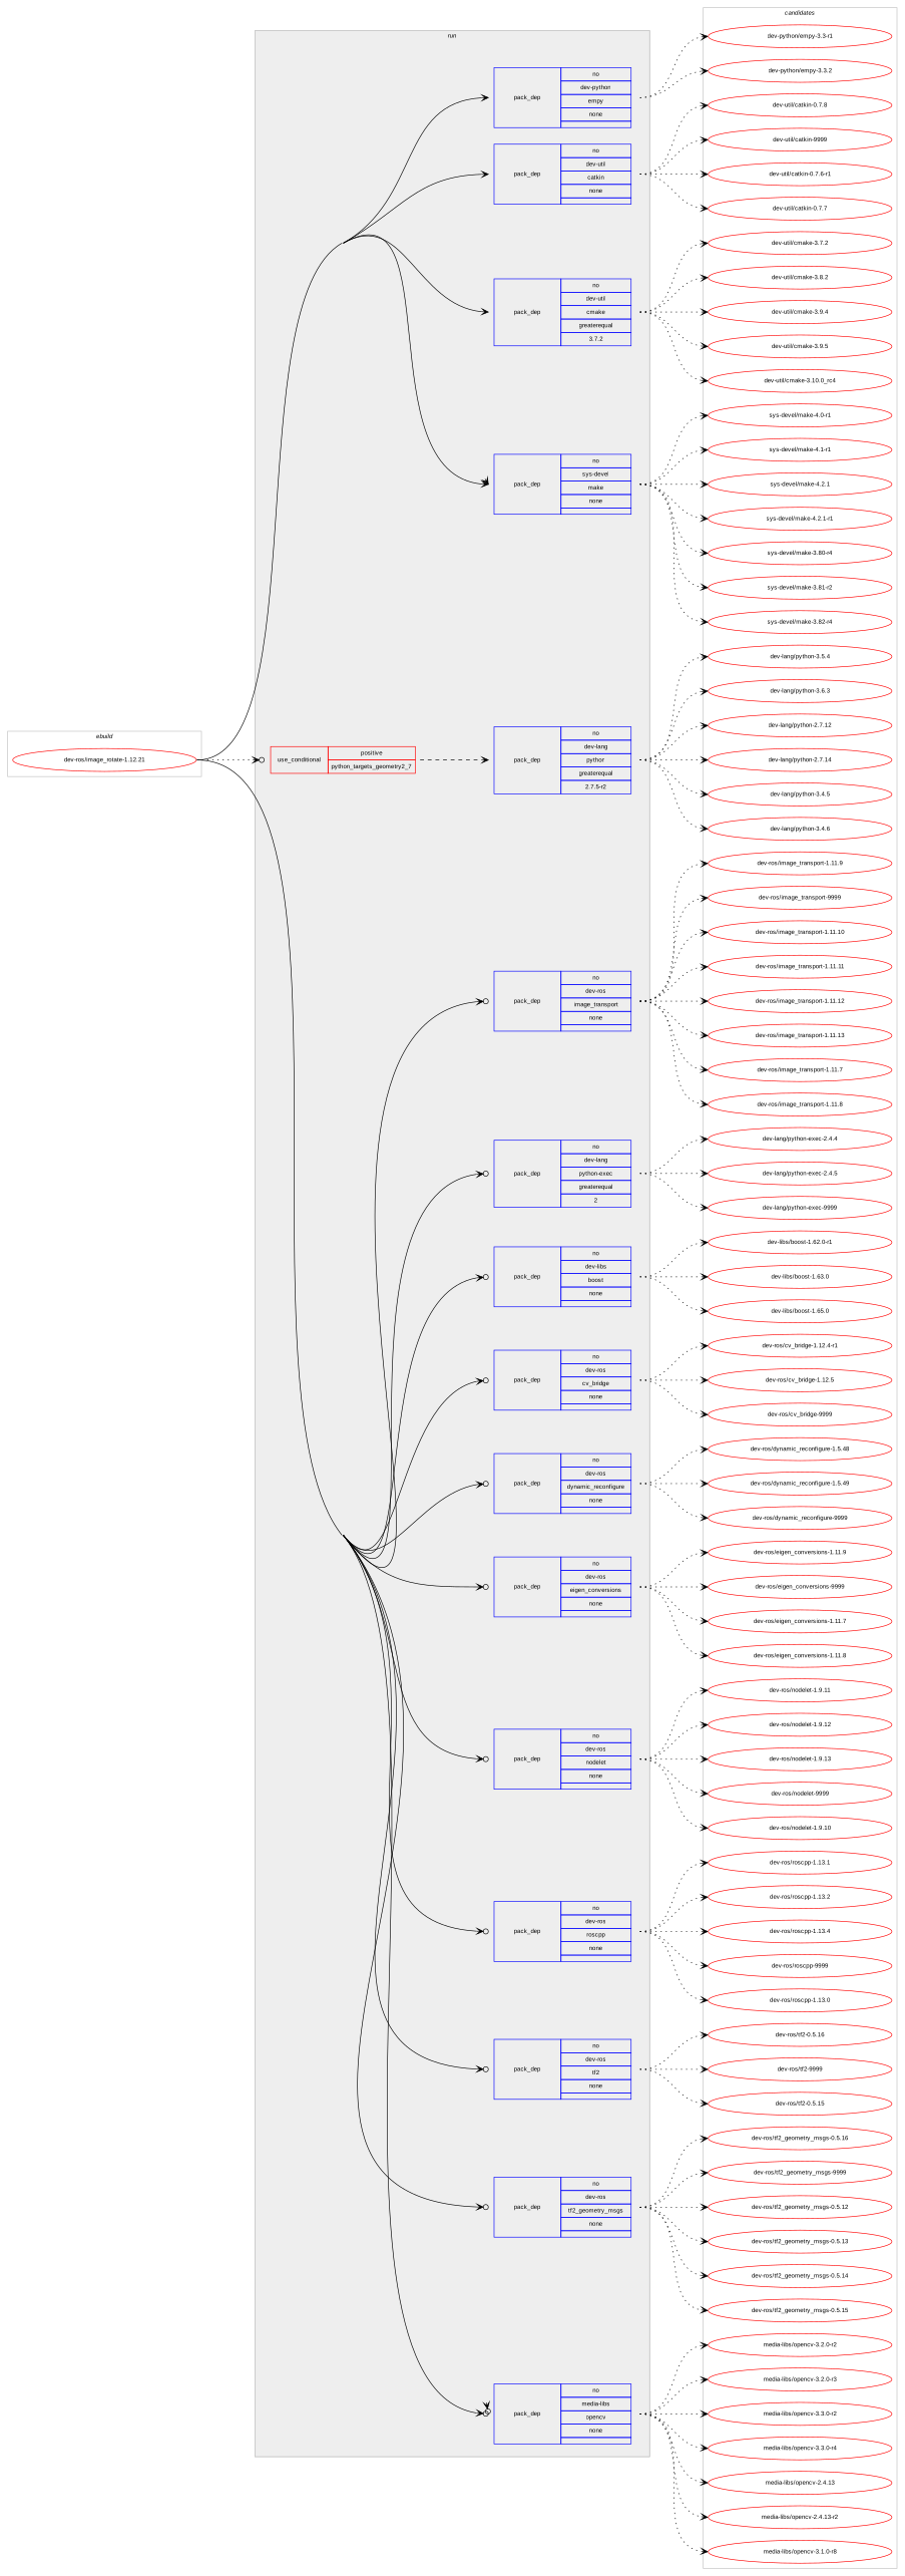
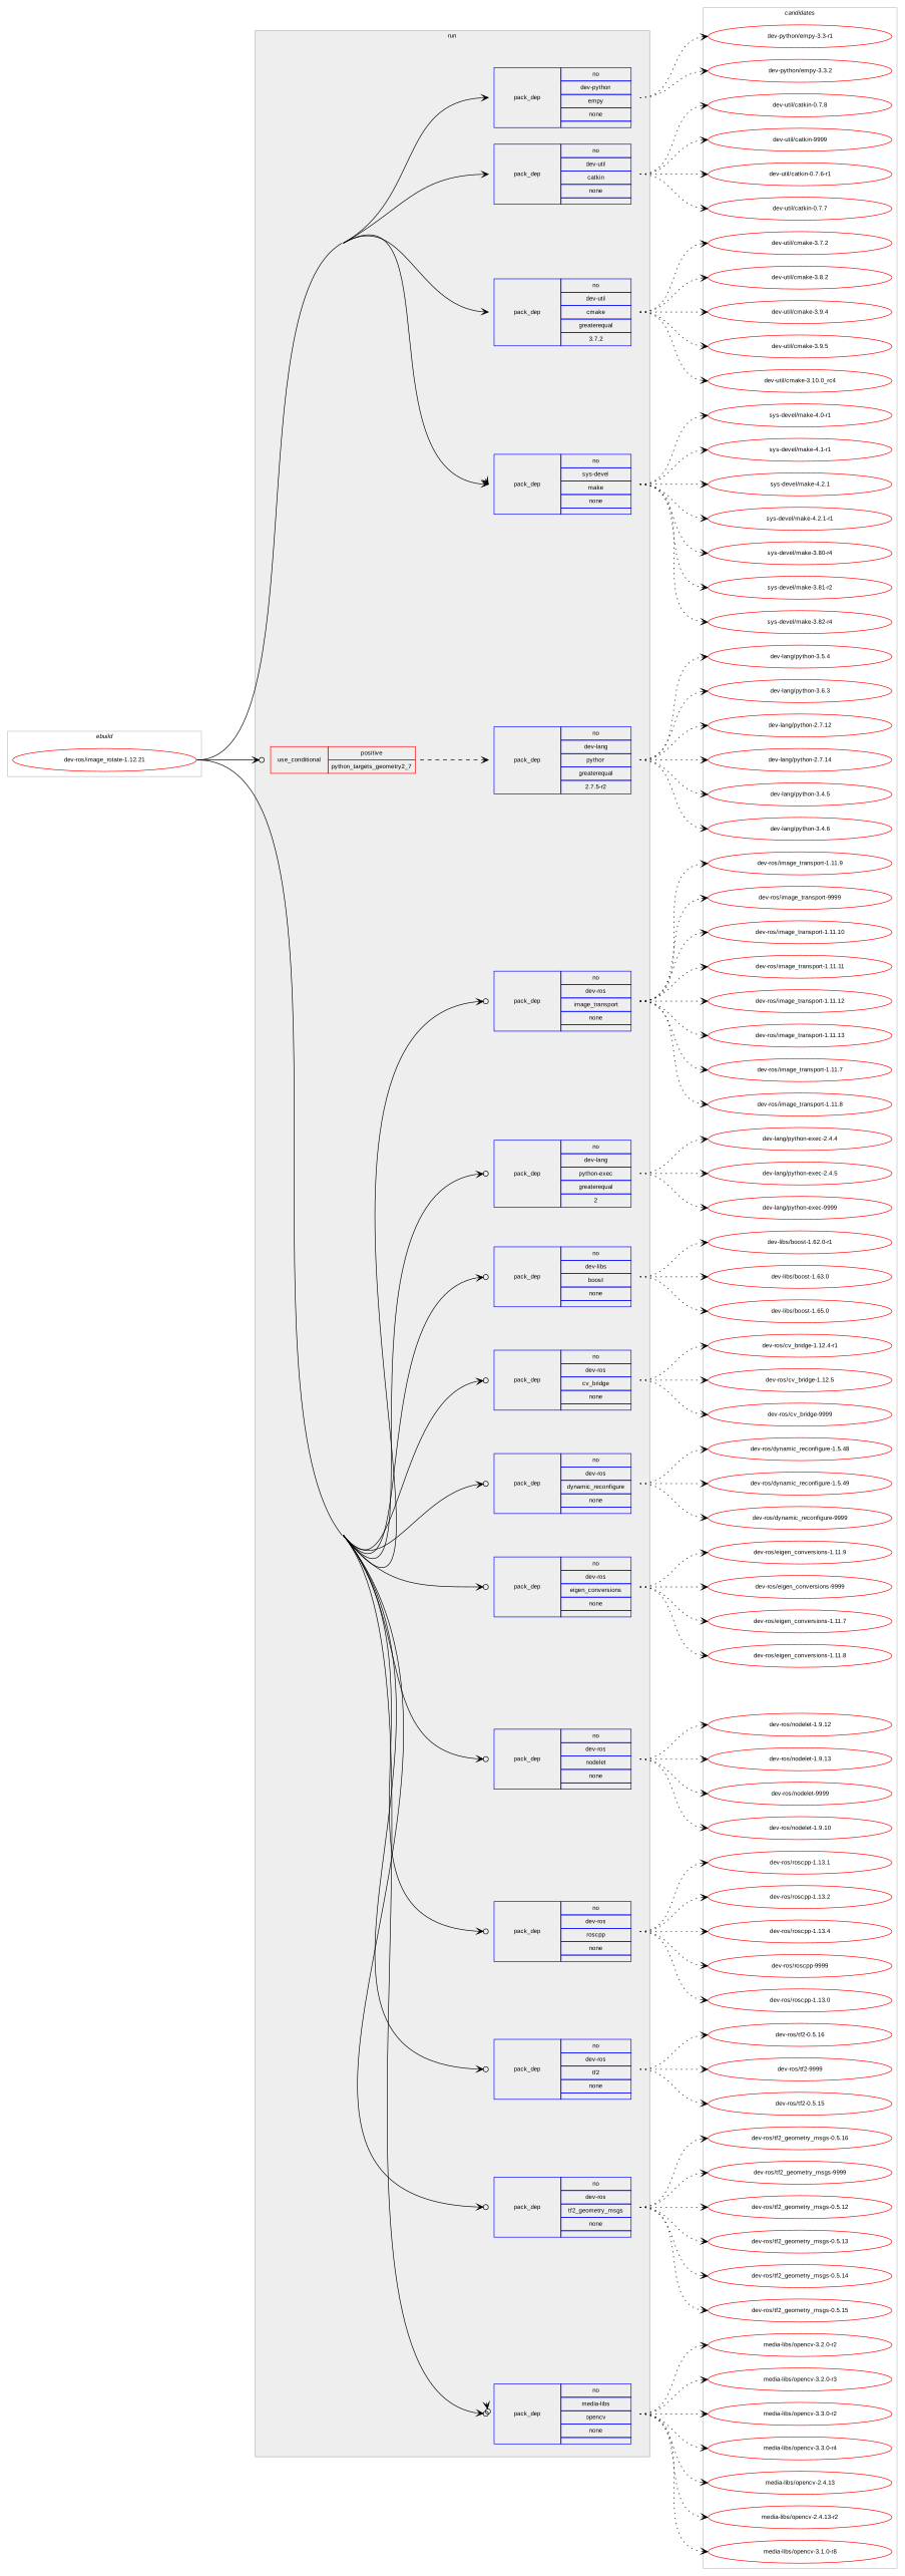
  digraph {
    compound=true
    concentrate=true
    fontname="Liberation Sans"
    fontsize=10
    newrank=true
    rankdir=LR
    ranksep=1.5
    node [color=red fontname="Liberation Sans" fontsize=10]
    edge [arrowhead=vee fontname="Liberation Sans" headport=w style=dotted tailport=e weight=100]
    n1 [label="dev-ros/image_rotate-1.12.21" width=4]
    n2 [color=blue label=<<TABLE BORDER="0" CELLBORDER="1" CELLSPACING="0" CELLPADDING="4" WIDTH="220"><TR><TD ROWSPAN="6" CELLPADDING="30">pack_dep</TD></TR><TR><TD WIDTH="110">no</TD></TR><TR><TD>dev-python</TD></TR><TR><TD>empy</TD></TR><TR><TD>none</TD></TR><TR><TD></TD></TR></TABLE>> shape=none]
    n3 [color=blue label=<<TABLE BORDER="0" CELLBORDER="1" CELLSPACING="0" CELLPADDING="4" WIDTH="220"><TR><TD ROWSPAN="6" CELLPADDING="30">pack_dep</TD></TR><TR><TD WIDTH="110">no</TD></TR><TR><TD>dev-util</TD></TR><TR><TD>catkin</TD></TR><TR><TD>none</TD></TR><TR><TD></TD></TR></TABLE>> shape=none]
    n4 [color=blue label=<<TABLE BORDER="0" CELLBORDER="1" CELLSPACING="0" CELLPADDING="4" WIDTH="220"><TR><TD ROWSPAN="6" CELLPADDING="30">pack_dep</TD></TR><TR><TD WIDTH="110">no</TD></TR><TR><TD>dev-util</TD></TR><TR><TD>cmake</TD></TR><TR><TD>greaterequal</TD></TR><TR><TD>3.7.2</TD></TR></TABLE>> shape=none]
    n5 [color=blue label=<<TABLE BORDER="0" CELLBORDER="1" CELLSPACING="0" CELLPADDING="4" WIDTH="220"><TR><TD ROWSPAN="6" CELLPADDING="30">pack_dep</TD></TR><TR><TD WIDTH="110">no</TD></TR><TR><TD>sys-devel</TD></TR><TR><TD>make</TD></TR><TR><TD>none</TD></TR><TR><TD></TD></TR></TABLE>> shape=none]
    n6 [color=blue label=<<TABLE BORDER="0" CELLBORDER="1" CELLSPACING="0" CELLPADDING="4" WIDTH="220"><TR><TD ROWSPAN="6" CELLPADDING="30">pack_dep</TD></TR><TR><TD WIDTH="110">no</TD></TR><TR><TD>dev-lang</TD></TR><TR><TD>python</TD></TR><TR><TD>greaterequal</TD></TR><TR><TD>2.7.5-r2</TD></TR></TABLE>> shape=none]
    n7 [label=<<TABLE BORDER="0" CELLBORDER="1" CELLSPACING="0" CELLPADDING="4"><TR><TD ROWSPAN="3" CELLPADDING="10">use_conditional</TD></TR><TR><TD>positive</TD></TR><TR><TD>python_targets_geometry2_7</TD></TR></TABLE>> shape=none]
    n8 [color=blue label=<<TABLE BORDER="0" CELLBORDER="1" CELLSPACING="0" CELLPADDING="4" WIDTH="220"><TR><TD ROWSPAN="6" CELLPADDING="30">pack_dep</TD></TR><TR><TD WIDTH="110">no</TD></TR><TR><TD>dev-ros</TD></TR><TR><TD>image_transport</TD></TR><TR><TD>none</TD></TR><TR><TD></TD></TR></TABLE>> shape=none]
    n9 [color=blue label=<<TABLE BORDER="0" CELLBORDER="1" CELLSPACING="0" CELLPADDING="4" WIDTH="220"><TR><TD ROWSPAN="6" CELLPADDING="30">pack_dep</TD></TR><TR><TD WIDTH="110">no</TD></TR><TR><TD>dev-lang</TD></TR><TR><TD>python-exec</TD></TR><TR><TD>greaterequal</TD></TR><TR><TD>2</TD></TR></TABLE>> shape=none]
    n10 [color=blue label=<<TABLE BORDER="0" CELLBORDER="1" CELLSPACING="0" CELLPADDING="4" WIDTH="220"><TR><TD ROWSPAN="6" CELLPADDING="30">pack_dep</TD></TR><TR><TD WIDTH="110">no</TD></TR><TR><TD>dev-libs</TD></TR><TR><TD>boost</TD></TR><TR><TD>none</TD></TR><TR><TD></TD></TR></TABLE>> shape=none]
    n11 [color=blue label=<<TABLE BORDER="0" CELLBORDER="1" CELLSPACING="0" CELLPADDING="4" WIDTH="220"><TR><TD ROWSPAN="6" CELLPADDING="30">pack_dep</TD></TR><TR><TD WIDTH="110">no</TD></TR><TR><TD>dev-ros</TD></TR><TR><TD>cv_bridge</TD></TR><TR><TD>none</TD></TR><TR><TD></TD></TR></TABLE>> shape=none]
    n12 [color=blue label=<<TABLE BORDER="0" CELLBORDER="1" CELLSPACING="0" CELLPADDING="4" WIDTH="220"><TR><TD ROWSPAN="6" CELLPADDING="30">pack_dep</TD></TR><TR><TD WIDTH="110">no</TD></TR><TR><TD>dev-ros</TD></TR><TR><TD>dynamic_reconfigure</TD></TR><TR><TD>none</TD></TR><TR><TD></TD></TR></TABLE>> shape=none]
    n13 [color=blue label=<<TABLE BORDER="0" CELLBORDER="1" CELLSPACING="0" CELLPADDING="4" WIDTH="220"><TR><TD ROWSPAN="6" CELLPADDING="30">pack_dep</TD></TR><TR><TD WIDTH="110">no</TD></TR><TR><TD>dev-ros</TD></TR><TR><TD>eigen_conversions</TD></TR><TR><TD>none</TD></TR><TR><TD></TD></TR></TABLE>> shape=none]
    n14 [color=blue label=<<TABLE BORDER="0" CELLBORDER="1" CELLSPACING="0" CELLPADDING="4" WIDTH="220"><TR><TD ROWSPAN="6" CELLPADDING="30">pack_dep</TD></TR><TR><TD WIDTH="110">no</TD></TR><TR><TD>dev-ros</TD></TR><TR><TD>nodelet</TD></TR><TR><TD>none</TD></TR><TR><TD></TD></TR></TABLE>> shape=none]
    n15 [color=blue label=<<TABLE BORDER="0" CELLBORDER="1" CELLSPACING="0" CELLPADDING="4" WIDTH="220"><TR><TD ROWSPAN="6" CELLPADDING="30">pack_dep</TD></TR><TR><TD WIDTH="110">no</TD></TR><TR><TD>dev-ros</TD></TR><TR><TD>roscpp</TD></TR><TR><TD>none</TD></TR><TR><TD></TD></TR></TABLE>> shape=none]
    n16 [color=blue label=<<TABLE BORDER="0" CELLBORDER="1" CELLSPACING="0" CELLPADDING="4" WIDTH="220"><TR><TD ROWSPAN="6" CELLPADDING="30">pack_dep</TD></TR><TR><TD WIDTH="110">no</TD></TR><TR><TD>dev-ros</TD></TR><TR><TD>tf2</TD></TR><TR><TD>none</TD></TR><TR><TD></TD></TR></TABLE>> shape=none]
    n17 [color=blue label=<<TABLE BORDER="0" CELLBORDER="1" CELLSPACING="0" CELLPADDING="4" WIDTH="220"><TR><TD ROWSPAN="6" CELLPADDING="30">pack_dep</TD></TR><TR><TD WIDTH="110">no</TD></TR><TR><TD>dev-ros</TD></TR><TR><TD>tf2_geometry_msgs</TD></TR><TR><TD>none</TD></TR><TR><TD></TD></TR></TABLE>> shape=none]
    n18 [color=blue label=<<TABLE BORDER="0" CELLBORDER="1" CELLSPACING="0" CELLPADDING="4" WIDTH="220"><TR><TD ROWSPAN="6" CELLPADDING="30">pack_dep</TD></TR><TR><TD WIDTH="110">no</TD></TR><TR><TD>media-libs</TD></TR><TR><TD>opencv</TD></TR><TR><TD>none</TD></TR><TR><TD></TD></TR></TABLE>> shape=none]
    n19 [label="dev-python/empy-3.3-r1" width=4]
    n20 [label="dev-python/empy-3.3.2" width=4]
    n21 [label="dev-util/catkin-0.7.6-r1" width=4]
    n22 [label="dev-util/catkin-0.7.7" width=4]
    n23 [label="dev-util/catkin-0.7.8" width=4]
    n24 [label="dev-util/catkin-9999" width=4]
    n25 [label="dev-util/cmake-3.10.0_rc4" width=4]
    n26 [label="dev-util/cmake-3.7.2" width=4]
    n27 [label="dev-util/cmake-3.8.2" width=4]
    n28 [label="dev-util/cmake-3.9.4" width=4]
    n29 [label="dev-util/cmake-3.9.5" width=4]
    n30 [label="sys-devel/make-3.80-r4" width=4]
    n31 [label="sys-devel/make-3.81-r2" width=4]
    n32 [label="sys-devel/make-3.82-r4" width=4]
    n33 [label="sys-devel/make-4.0-r1" width=4]
    n34 [label="sys-devel/make-4.1-r1" width=4]
    n35 [label="sys-devel/make-4.2.1" width=4]
    n36 [label="sys-devel/make-4.2.1-r1" width=4]
    n37 [label="dev-lang/python-2.7.12" width=4]
    n38 [label="dev-lang/python-2.7.14" width=4]
    n39 [label="dev-lang/python-3.4.5" width=4]
    n40 [label="dev-lang/python-3.4.6" width=4]
    n41 [label="dev-lang/python-3.5.4" width=4]
    n42 [label="dev-lang/python-3.6.3" width=4]
    n43 [label="dev-lang/python-exec-2.4.4" width=4]
    n44 [label="dev-lang/python-exec-2.4.5" width=4]
    n45 [label="dev-lang/python-exec-9999" width=4]
    n46 [label="dev-libs/boost-1.62.0-r1" width=4]
    n47 [label="dev-libs/boost-1.63.0" width=4]
    n48 [label="dev-libs/boost-1.65.0" width=4]
    n49 [label="dev-ros/cv_bridge-1.12.4-r1" width=4]
    n50 [label="dev-ros/cv_bridge-1.12.5" width=4]
    n51 [label="dev-ros/cv_bridge-9999" width=4]
    n52 [label="dev-ros/dynamic_reconfigure-1.5.48" width=4]
    n53 [label="dev-ros/dynamic_reconfigure-1.5.49" width=4]
    n54 [label="dev-ros/dynamic_reconfigure-9999" width=4]
    n55 [label="dev-ros/eigen_conversions-1.11.7" width=4]
    n56 [label="dev-ros/eigen_conversions-1.11.8" width=4]
    n57 [label="dev-ros/eigen_conversions-1.11.9" width=4]
    n58 [label="dev-ros/eigen_conversions-9999" width=4]
    n59 [label="dev-ros/image_transport-1.11.10" width=4]
    n60 [label="dev-ros/image_transport-1.11.11" width=4]
    n61 [label="dev-ros/image_transport-1.11.12" width=4]
    n62 [label="dev-ros/image_transport-1.11.13" width=4]
    n63 [label="dev-ros/image_transport-1.11.7" width=4]
    n64 [label="dev-ros/image_transport-1.11.8" width=4]
    n65 [label="dev-ros/image_transport-1.11.9" width=4]
    n66 [label="dev-ros/image_transport-9999" width=4]
    n67 [label="dev-ros/nodelet-1.9.10" width=4]
-   n68 [label="dev-ros/nodelet-1.9.11" width=4]
    n69 [label="dev-ros/nodelet-1.9.12" width=4]
    n70 [label="dev-ros/nodelet-1.9.13" width=4]
    n71 [label="dev-ros/nodelet-9999" width=4]
    n72 [label="dev-ros/roscpp-1.13.0" width=4]
    n73 [label="dev-ros/roscpp-1.13.1" width=4]
    n74 [label="dev-ros/roscpp-1.13.2" width=4]
    n75 [label="dev-ros/roscpp-1.13.4" width=4]
    n76 [label="dev-ros/roscpp-9999" width=4]
    n77 [label="dev-ros/tf2-0.5.15" width=4]
    n78 [label="dev-ros/tf2-0.5.16" width=4]
    n79 [label="dev-ros/tf2-9999" width=4]
    n80 [label="dev-ros/tf2_geometry_msgs-0.5.12" width=4]
    n81 [label="dev-ros/tf2_geometry_msgs-0.5.13" width=4]
    n82 [label="dev-ros/tf2_geometry_msgs-0.5.14" width=4]
    n83 [label="dev-ros/tf2_geometry_msgs-0.5.15" width=4]
    n84 [label="dev-ros/tf2_geometry_msgs-0.5.16" width=4]
    n85 [label="dev-ros/tf2_geometry_msgs-9999" width=4]
    n86 [label="media-libs/opencv-2.4.13" width=4]
    n87 [label="media-libs/opencv-2.4.13-r2" width=4]
    n88 [label="media-libs/opencv-3.1.0-r8" width=4]
    n89 [label="media-libs/opencv-3.2.0-r2" width=4]
    n90 [label="media-libs/opencv-3.2.0-r3" width=4]
    n91 [label="media-libs/opencv-3.3.0-r2" width=4]
    n92 [label="media-libs/opencv-3.3.0-r4" width=4]
    subgraph cluster_1 {
      color=gray
      label=<<i>ebuild</i>>
      rank=same
      n1
    }
    subgraph cluster_2 {
      color=gray
      label=<<i>dependencies</i>>
      subgraph cluster_3 {
        color=gray
        fillcolor="#eeeeee"
        label=<<i>compile</i>>
        style=filled
        subgraph sub_4 {
          color=gray
          fillcolor="#eeeeee"
          label=<<i>compile</i>>
          style=filled
          n2
        }
        subgraph sub_5 {
          color=gray
          fillcolor="#eeeeee"
          label=<<i>compile</i>>
          style=filled
          n3
        }
        subgraph sub_6 {
          color=gray
          fillcolor="#eeeeee"
          label=<<i>compile</i>>
          style=filled
          n4
        }
        subgraph sub_7 {
          color=gray
          fillcolor="#eeeeee"
          label=<<i>compile</i>>
          style=filled
          n5
        }
      }
      subgraph cluster_8 {
        color=gray
        fillcolor="#eeeeee"
        label=<<i>compile and run</i>>
        style=filled
        subgraph sub_9 {
          color=gray
          fillcolor="#eeeeee"
          label=<<i>compile and run</i>>
          style=filled
          n7
          subgraph sub_10 {
            color=gray
            fillcolor="#eeeeee"
            label=<<i>compile and run</i>>
            style=filled
            n6
          }
        }
        subgraph sub_11 {
          color=gray
          fillcolor="#eeeeee"
          label=<<i>compile and run</i>>
          style=filled
          n8
        }
        subgraph sub_12 {
          color=gray
          fillcolor="#eeeeee"
          label=<<i>compile and run</i>>
          style=filled
          n9
        }
        subgraph sub_13 {
          color=gray
          fillcolor="#eeeeee"
          label=<<i>compile and run</i>>
          style=filled
          n10
        }
        subgraph sub_14 {
          color=gray
          fillcolor="#eeeeee"
          label=<<i>compile and run</i>>
          style=filled
          n11
        }
        subgraph sub_15 {
          color=gray
          fillcolor="#eeeeee"
          label=<<i>compile and run</i>>
          style=filled
          n12
        }
        subgraph sub_16 {
          color=gray
          fillcolor="#eeeeee"
          label=<<i>compile and run</i>>
          style=filled
          n13
        }
        subgraph sub_17 {
          color=gray
          fillcolor="#eeeeee"
          label=<<i>compile and run</i>>
          style=filled
          n14
        }
        subgraph sub_18 {
          color=gray
          fillcolor="#eeeeee"
          label=<<i>compile and run</i>>
          style=filled
          n15
        }
        subgraph sub_19 {
          color=gray
          fillcolor="#eeeeee"
          label=<<i>compile and run</i>>
          style=filled
          n16
        }
        subgraph sub_20 {
          color=gray
          fillcolor="#eeeeee"
          label=<<i>compile and run</i>>
          style=filled
          n17
        }
        subgraph sub_21 {
          color=gray
          fillcolor="#eeeeee"
          label=<<i>compile and run</i>>
          style=filled
          n18
        }
      }
      subgraph cluster_22 {
        color=gray
        fillcolor="#eeeeee"
        label=<<i>run</i>>
        style=filled
      }
    }
    subgraph cluster_23 {
      color=gray
      label=<<i>candidates</i>>
      rank=same
      subgraph sub_24 {
        color=black
        label=<<i>candidates</i>>
        nodesep=1
        rank=same
        n19
        n20
      }
      subgraph sub_25 {
        color=black
        label=<<i>candidates</i>>
        nodesep=1
        rank=same
        n21
        n22
        n23
        n24
      }
      subgraph sub_26 {
        color=black
        label=<<i>candidates</i>>
        nodesep=1
        rank=same
        n25
        n26
        n27
        n28
        n29
      }
      subgraph sub_27 {
        color=black
        label=<<i>candidates</i>>
        nodesep=1
        rank=same
        n30
        n31
        n32
        n33
        n34
        n35
        n36
      }
      subgraph sub_28 {
        color=black
        label=<<i>candidates</i>>
        nodesep=1
        rank=same
        n37
        n38
        n39
        n40
        n41
        n42
      }
      subgraph sub_29 {
        color=black
        label=<<i>candidates</i>>
        nodesep=1
        rank=same
        n43
        n44
        n45
      }
      subgraph sub_30 {
        color=black
        label=<<i>candidates</i>>
        nodesep=1
        rank=same
        n46
        n47
        n48
      }
      subgraph sub_31 {
        color=black
        label=<<i>candidates</i>>
        nodesep=1
        rank=same
        n49
        n50
        n51
      }
      subgraph sub_32 {
        color=black
        label=<<i>candidates</i>>
        nodesep=1
        rank=same
        n52
        n53
        n54
      }
      subgraph sub_33 {
        color=black
        label=<<i>candidates</i>>
        nodesep=1
        rank=same
        n55
        n56
        n57
        n58
      }
      subgraph sub_34 {
        color=black
        label=<<i>candidates</i>>
        nodesep=1
        rank=same
        n59
        n60
        n61
        n62
        n63
        n64
        n65
        n66
      }
      subgraph sub_35 {
        color=black
        label=<<i>candidates</i>>
        nodesep=1
        rank=same
        n67
-       n68
        n69
        n70
        n71
      }
      subgraph sub_36 {
        color=black
        label=<<i>candidates</i>>
        nodesep=1
        rank=same
        n72
        n73
        n74
        n75
        n76
      }
      subgraph sub_37 {
        color=black
        label=<<i>candidates</i>>
        nodesep=1
        rank=same
        n77
        n78
        n79
      }
      subgraph sub_38 {
        color=black
        label=<<i>candidates</i>>
        nodesep=1
        rank=same
        n80
        n81
        n82
        n83
        n84
        n85
      }
      subgraph sub_39 {
        color=black
        label=<<i>candidates</i>>
        nodesep=1
        rank=same
        n86
        n87
        n88
        n89
        n90
        n91
        n92
      }
    }
    n1 -> n2 [style=solid weight=20]
    n1 -> n3 [style=solid weight=20]
    n1 -> n4 [style=solid weight=20]
    n1 -> n5 [style=solid weight=20]
-   n1 -> n7 [arrowhead=odotvee weight=20]
+   n1 -> n7 [arrowhead=odotvee style=solid weight=20]
    n1 -> n8 [arrowhead=odotvee style=solid weight=20]
    n1 -> n9 [arrowhead=odotvee style=solid weight=20]
    n1 -> n10 [arrowhead=odotvee style=solid weight=20]
    n1 -> n11 [arrowhead=odotvee style=solid weight=20]
    n1 -> n12 [arrowhead=odotvee style=solid weight=20]
    n1 -> n13 [arrowhead=odotvee style=solid weight=20]
    n1 -> n14 [arrowhead=odotvee style=solid weight=20]
    n1 -> n15 [arrowhead=odotvee style=solid weight=20]
    n1 -> n16 [arrowhead=odotvee style=solid weight=20]
    n1 -> n17 [arrowhead=odotvee style=solid weight=20]
    n1 -> n18 [arrowhead=odotvee style=solid weight=20]
    n2 -> n19
    n2 -> n20
    n3 -> n21
    n3 -> n22
    n3 -> n23
    n3 -> n24
    n4 -> n25
    n4 -> n26
    n4 -> n27
    n4 -> n28
    n4 -> n29
    n5 -> n30
    n5 -> n31
    n5 -> n32
    n5 -> n33
    n5 -> n34
    n5 -> n35
    n5 -> n36
    n6 -> n37
    n6 -> n38
    n6 -> n39
    n6 -> n40
    n6 -> n41
    n6 -> n42
    n7 -> n6 [style=dashed weight=20]
    n8 -> n59
    n8 -> n60
    n8 -> n61
    n8 -> n62
    n8 -> n63
    n8 -> n64
    n8 -> n65
    n8 -> n66
    n9 -> n43
    n9 -> n44
    n9 -> n45
    n10 -> n46
    n10 -> n47
    n10 -> n48
    n11 -> n49
    n11 -> n50
    n11 -> n51
    n12 -> n52
    n12 -> n53
    n12 -> n54
    n13 -> n55
    n13 -> n56
    n13 -> n57
    n13 -> n58
    n14 -> n67
-   n14 -> n68
    n14 -> n69
    n14 -> n70
    n14 -> n71
    n15 -> n72
    n15 -> n73
    n15 -> n74
    n15 -> n75
    n15 -> n76
    n16 -> n77
    n16 -> n78
    n16 -> n79
    n17 -> n80
    n17 -> n81
    n17 -> n82
    n17 -> n83
    n17 -> n84
    n17 -> n85
    n18 -> n86
    n18 -> n87
    n18 -> n88
    n18 -> n89
    n18 -> n90
    n18 -> n91
    n18 -> n92
  }
